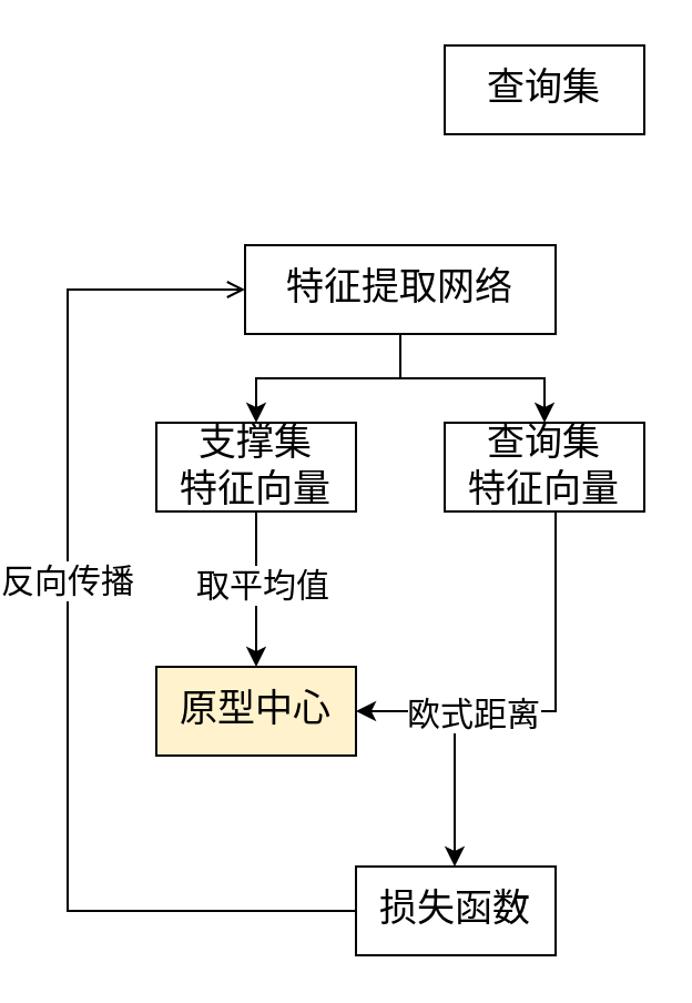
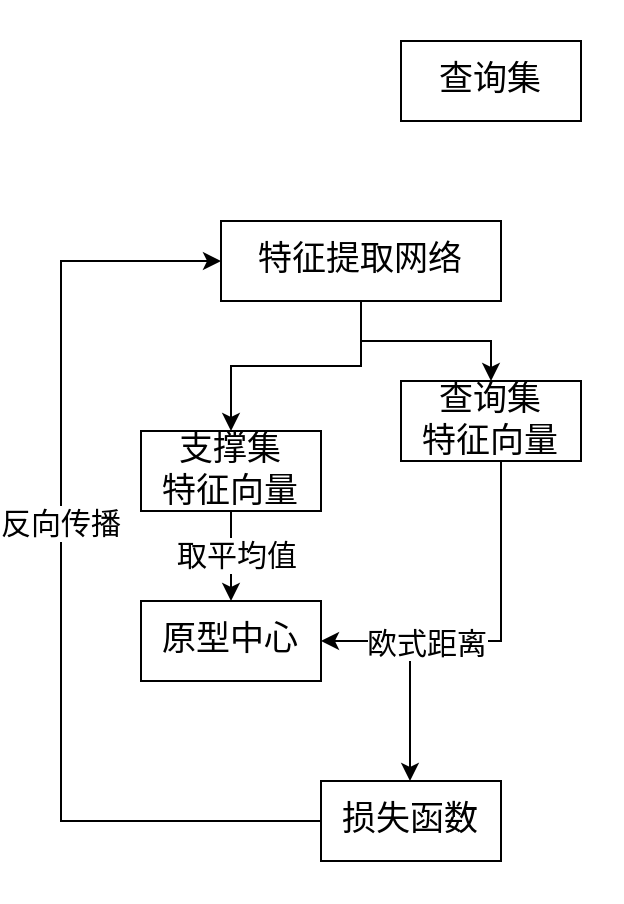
  <mxCell id="0" />
  <mxCell id="1" parent="0" />
  <mxCell id="2" value="查询集" style="rounded=0;whiteSpace=wrap;html=1;fontFamily=SimSun;fontSize=17;" vertex="1" parent="1"><mxGeometry x="190" y="20" width="90" height="40" as="geometry" /></mxCell>
  <mxCell id="3" style="edgeStyle=orthogonalEdgeStyle;rounded=0;orthogonalLoop=1;jettySize=auto;html=1;exitX=0.5;exitY=1;exitDx=0;exitDy=0;entryX=0.5;entryY=0;entryDx=0;entryDy=0;" edge="1" parent="1" source="5" target="8"><mxGeometry relative="1" as="geometry" /></mxCell>
  <mxCell id="4" style="edgeStyle=orthogonalEdgeStyle;rounded=0;orthogonalLoop=1;jettySize=auto;html=1;exitX=0.5;exitY=1;exitDx=0;exitDy=0;entryX=0.5;entryY=0;entryDx=0;entryDy=0;" edge="1" parent="1" source="5" target="11"><mxGeometry relative="1" as="geometry" /></mxCell>
  <mxCell id="5" value="特征提取网络" style="rounded=0;whiteSpace=wrap;html=1;fontFamily=SimSun;fontSize=17;" vertex="1" parent="1"><mxGeometry x="100" y="110" width="140" height="40" as="geometry" /></mxCell>
  <mxCell id="6" style="edgeStyle=orthogonalEdgeStyle;rounded=0;orthogonalLoop=1;jettySize=auto;html=1;exitX=0.5;exitY=1;exitDx=0;exitDy=0;entryX=0.5;entryY=0;entryDx=0;entryDy=0;" edge="1" parent="1" source="8" target="12"><mxGeometry relative="1" as="geometry" /></mxCell>
  <mxCell id="7" value="取平均值" style="edgeLabel;html=1;align=center;verticalAlign=middle;resizable=0;points=[];fontSize=15;fontFamily=SimSun;" vertex="1" connectable="0" parent="6"><mxGeometry x="-0.08" y="2" relative="1" as="geometry"><mxPoint as="offset" /></mxGeometry></mxCell>
- <mxCell id="8" value="支撑集&lt;div&gt;特征向量&lt;/div&gt;" style="rounded=0;whiteSpace=wrap;html=1;fontFamily=SimSun;fontSize=17;" vertex="1" parent="1"><mxGeometry x="60" y="190" width="90" height="40" as="geometry" /></mxCell>
+ <mxCell id="8" value="支撑集&lt;div&gt;特征向量&lt;/div&gt;" style="rounded=0;whiteSpace=wrap;html=1;fontFamily=SimSun;fontSize=17;" vertex="1" parent="1"><mxGeometry x="60" y="215" width="90" height="40" as="geometry" /></mxCell>
  <mxCell id="9" style="edgeStyle=orthogonalEdgeStyle;rounded=0;orthogonalLoop=1;jettySize=auto;html=1;exitX=0.5;exitY=1;exitDx=0;exitDy=0;entryX=1;entryY=0.5;entryDx=0;entryDy=0;" edge="1" parent="1" source="11" target="12"><mxGeometry relative="1" as="geometry"><Array as="points"><mxPoint x="240" y="230" /><mxPoint x="240" y="320" /></Array></mxGeometry></mxCell>
  <mxCell id="10" value="欧式距离" style="edgeLabel;html=1;align=center;verticalAlign=middle;resizable=0;points=[];fontSize=15;fontFamily=SimSun;" vertex="1" connectable="0" parent="9"><mxGeometry x="0.543" relative="1" as="geometry"><mxPoint x="10" as="offset" /></mxGeometry></mxCell>
  <mxCell id="11" value="查询集&lt;br&gt;特征向量" style="rounded=0;whiteSpace=wrap;html=1;fontFamily=SimSun;fontSize=17;" vertex="1" parent="1"><mxGeometry x="190" y="190" width="90" height="40" as="geometry" /></mxCell>
- <mxCell id="12" value="原型中心" style="rounded=0;whiteSpace=wrap;html=1;fontFamily=SimSun;fontSize=17;fillColor=#fff2cc;" vertex="1" parent="1"><mxGeometry x="60" y="300" width="90" height="40" as="geometry" /></mxCell>
- <mxCell id="13" style="edgeStyle=orthogonalEdgeStyle;rounded=0;orthogonalLoop=1;jettySize=auto;html=1;exitX=0;exitY=0.5;exitDx=0;exitDy=0;entryX=0;entryY=0.5;entryDx=0;entryDy=0;endArrow=open;" edge="1" parent="1" source="15" target="5"><mxGeometry relative="1" as="geometry"><Array as="points"><mxPoint x="20" y="410" /><mxPoint x="20" y="130" /></Array></mxGeometry></mxCell>
+ <mxCell id="12" value="原型中心" style="rounded=0;whiteSpace=wrap;html=1;fontFamily=SimSun;fontSize=17;" vertex="1" parent="1"><mxGeometry x="60" y="300" width="90" height="40" as="geometry" /></mxCell>
+ <mxCell id="13" style="edgeStyle=orthogonalEdgeStyle;rounded=0;orthogonalLoop=1;jettySize=auto;html=1;exitX=0;exitY=0.5;exitDx=0;exitDy=0;entryX=0;entryY=0.5;entryDx=0;entryDy=0;" edge="1" parent="1" source="15" target="5"><mxGeometry relative="1" as="geometry"><Array as="points"><mxPoint x="20" y="410" /><mxPoint x="20" y="130" /></Array></mxGeometry></mxCell>
  <mxCell id="14" value="反向传播" style="edgeLabel;html=1;align=center;verticalAlign=middle;resizable=0;points=[];fontFamily=SimSun;fontSize=15;" vertex="1" connectable="0" parent="13"><mxGeometry x="0.257" y="1" relative="1" as="geometry"><mxPoint y="28" as="offset" /></mxGeometry></mxCell>
  <mxCell id="15" value="损失函数" style="rounded=0;whiteSpace=wrap;html=1;fontFamily=SimSun;fontSize=17;" vertex="1" parent="1"><mxGeometry x="150" y="390" width="90" height="40" as="geometry" /></mxCell>
  <mxCell id="16" value="" style="endArrow=classic;html=1;rounded=0;" edge="1" parent="1"><mxGeometry width="50" height="50" relative="1" as="geometry"><mxPoint x="194.5" y="330" as="sourcePoint" /><mxPoint x="194.5" y="390" as="targetPoint" /></mxGeometry></mxCell>
